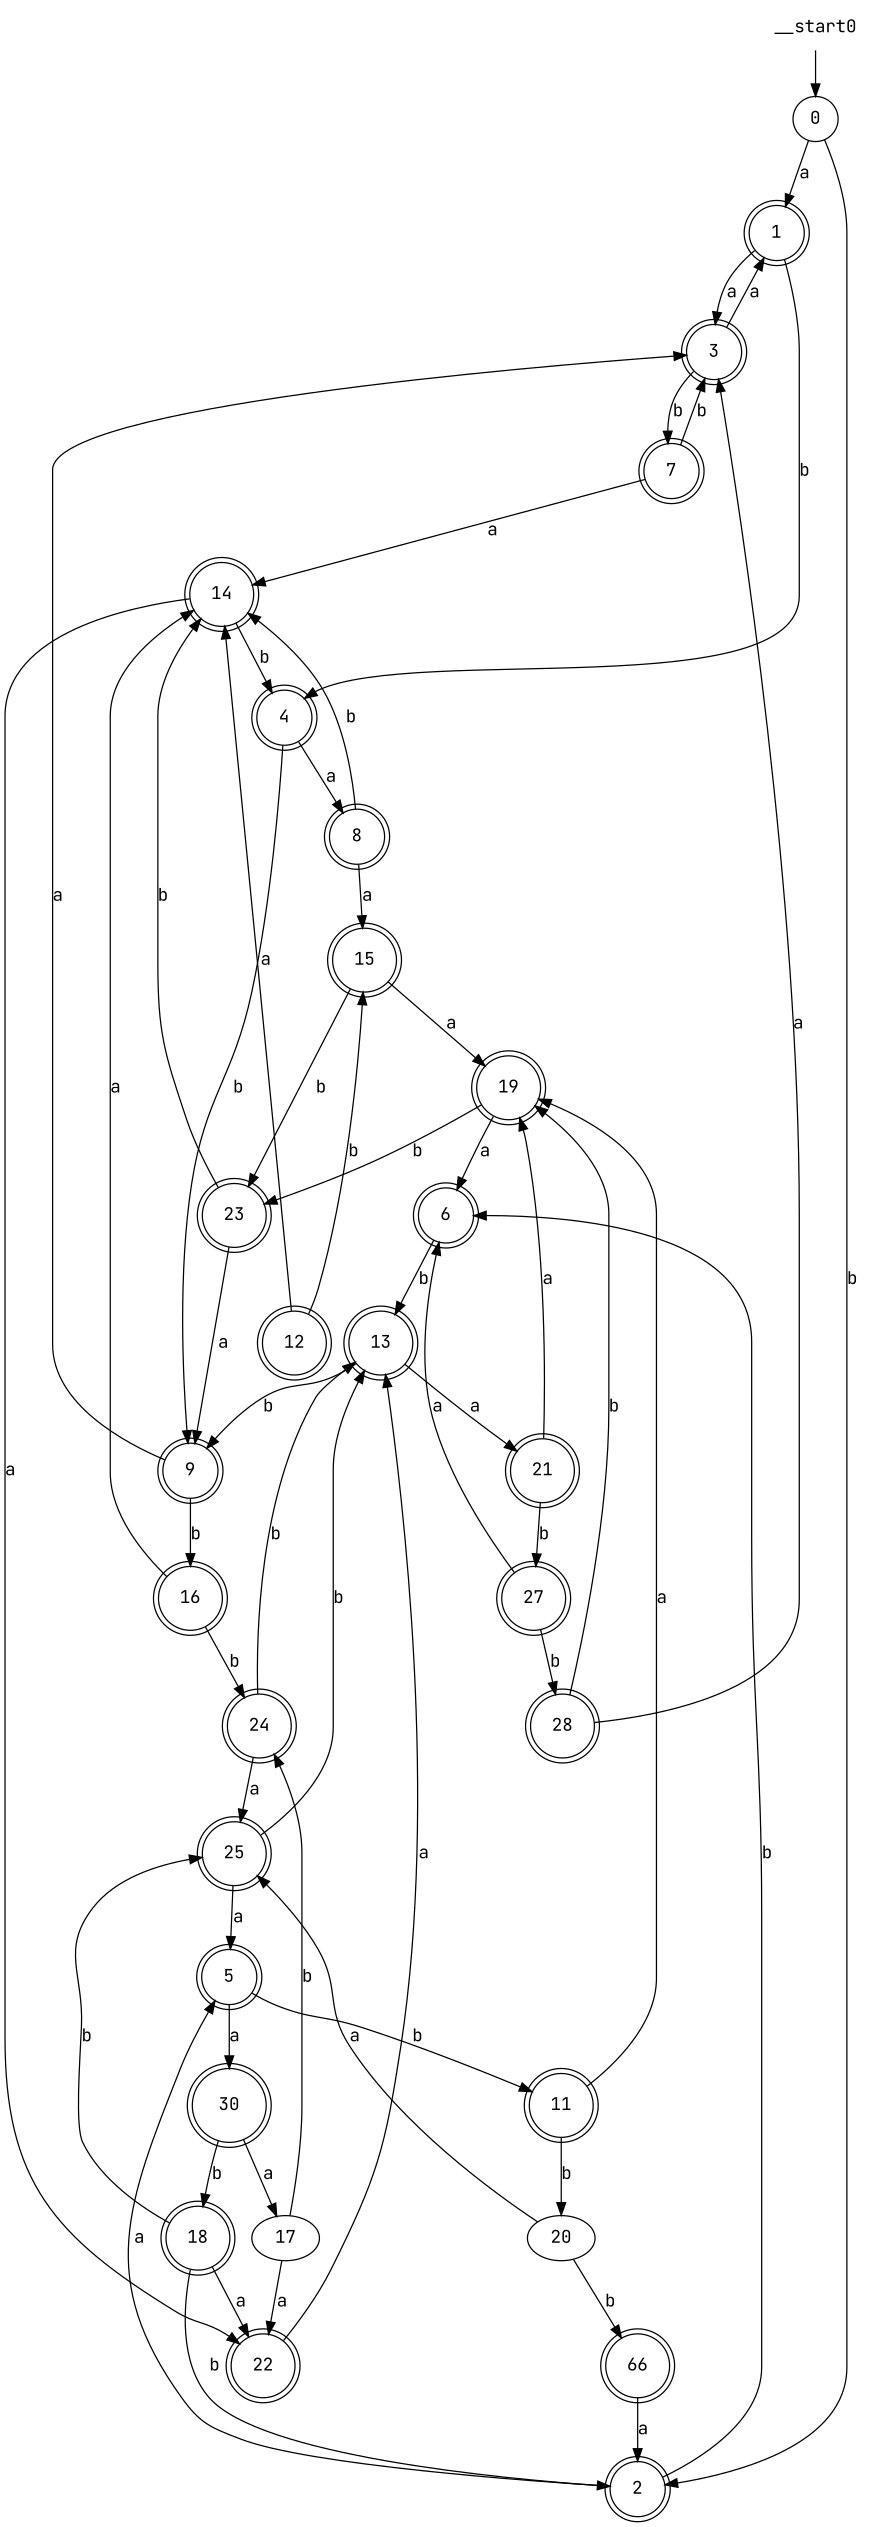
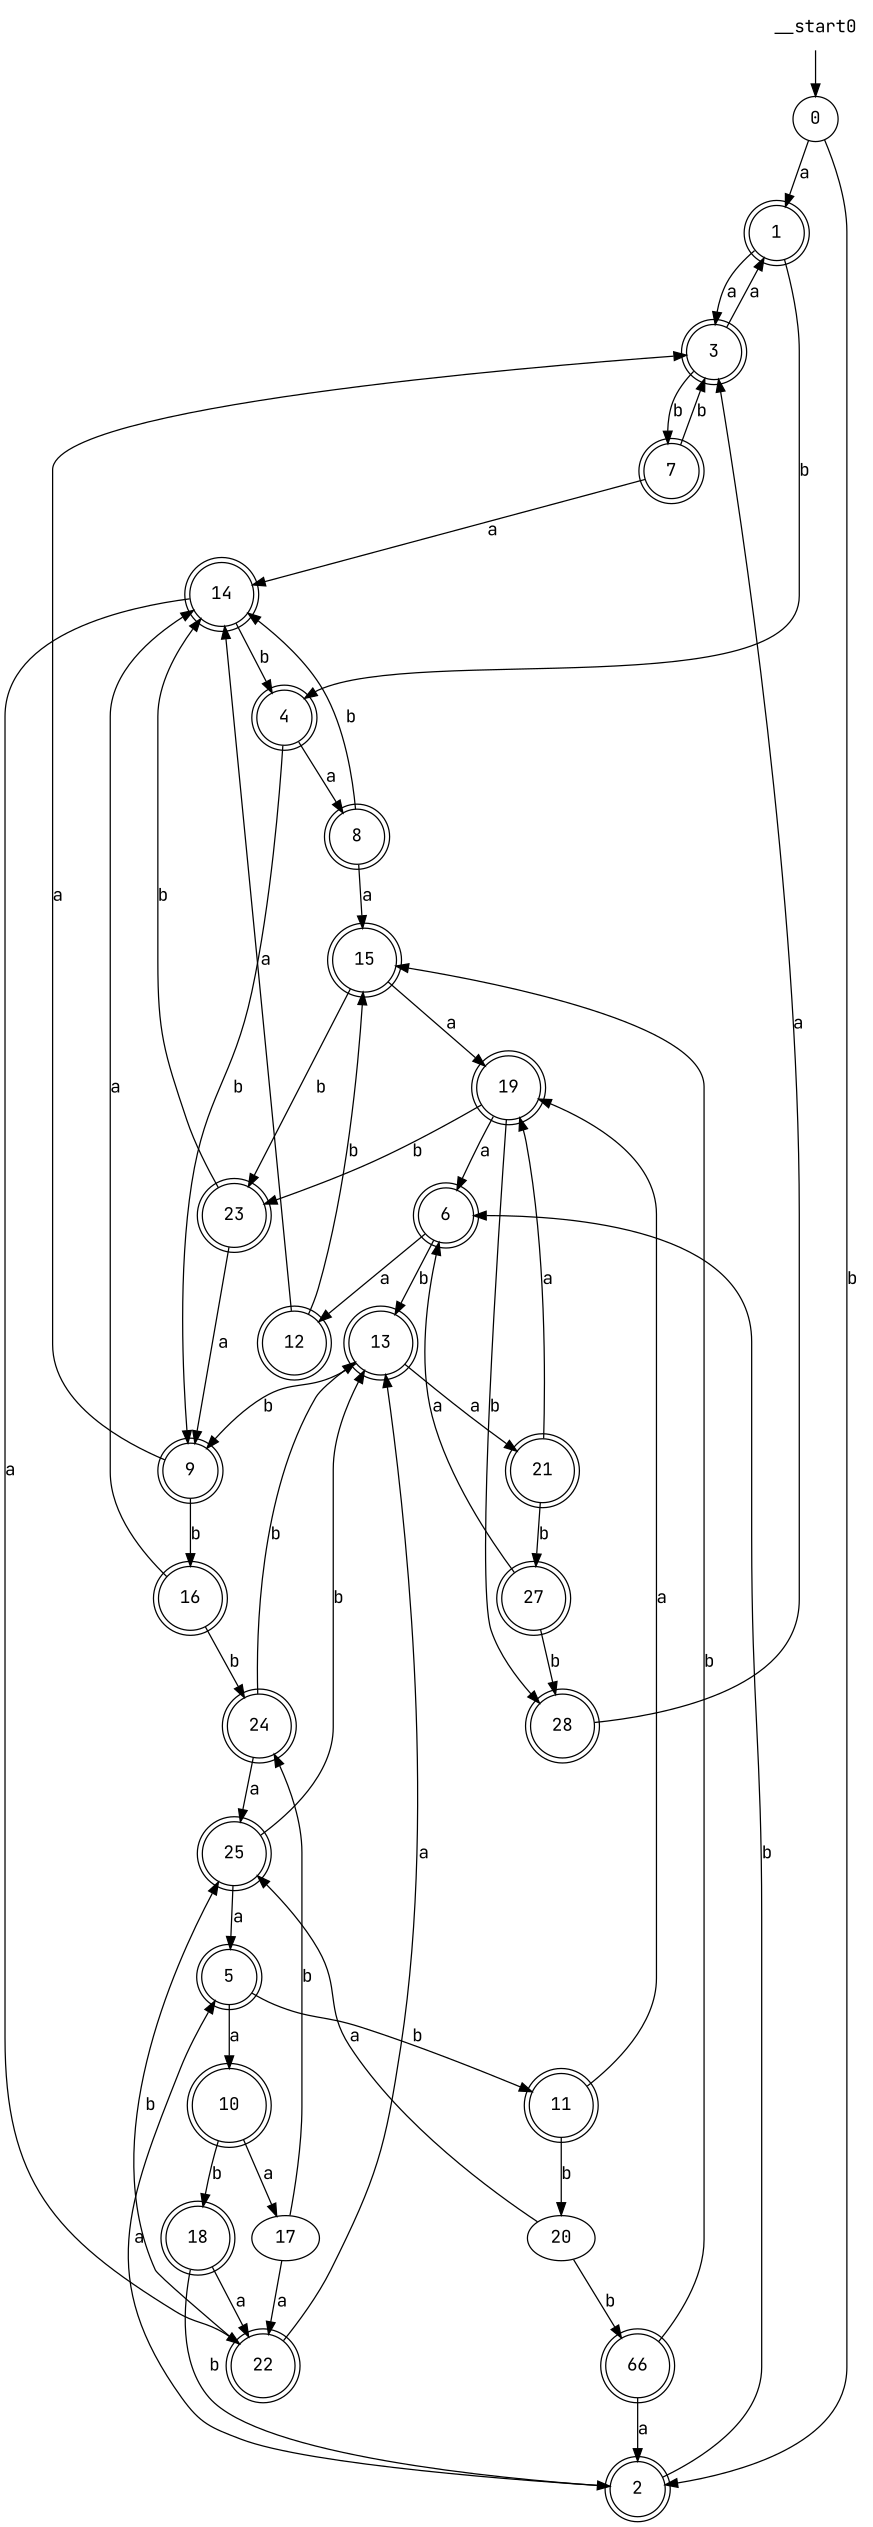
  digraph {
    fontname="JetBrains Mono"
    node [fontname="JetBrains Mono" shape=doublecircle]
    edge [fontname="JetBrains Mono"]
    __start0 [shape=none]
    0 [shape=circle]
    1
    2
    3
    4
    5
    6
    7
    8
    9
-   10 [label=30]
+   10
    11
    12
    13
    14
    15
    16
    17 [shape=""]
    18
    19
    20 [shape=""]
    21
    22
    23
    24
    25
    n28 [label=66]
    27
    28
    __start0 -> 0
    0 -> 1 [label=a]
    0 -> 2 [label=b]
    1 -> 3 [label=a]
    1 -> 4 [label=b]
    2 -> 5 [label=a]
    2 -> 6 [label=b]
    3 -> 1 [label=a]
    3 -> 7 [label=b]
    4 -> 8 [label=a]
    4 -> 9 [label=b]
    5 -> 10 [label=a]
    5 -> 11 [label=b]
+   6 -> 12 [label=a]
    6 -> 13 [label=b]
    7 -> 3 [label=b]
    7 -> 14 [label=a]
    8 -> 14 [label=b]
    8 -> 15 [label=a]
    9 -> 3 [label=a]
    9 -> 16 [label=b]
    10 -> 17 [label=a]
    10 -> 18 [label=b]
    11 -> 19 [label=a]
    11 -> 20 [label=b]
    12 -> 14 [label=a]
    12 -> 15 [label=b]
    13 -> 9 [label=b]
    13 -> 21 [label=a]
    14 -> 4 [label=b]
    14 -> 22 [label=a]
    15 -> 19 [label=a]
    15 -> 23 [label=b]
    16 -> 14 [label=a]
    16 -> 24 [label=b]
    17 -> 22 [label=a]
    17 -> 24 [label=b]
    18 -> 2 [label=b]
    18 -> 22 [label=a]
    19 -> 6 [label=a]
    19 -> 23 [label=b]
    20 -> 25 [label=a]
    20 -> n28 [label=b]
    21 -> 19 [label=a]
    21 -> 27 [label=b]
    22 -> 13 [label=a]
-   18 -> 25 [label=b]
+   22 -> 25 [label=b]
    23 -> 9 [label=a]
    23 -> 14 [label=b]
    24 -> 13 [label=b]
    24 -> 25 [label=a]
    25 -> 5 [label=a]
    25 -> 13 [label=b]
    n28 -> 2 [label=a]
+   n28 -> 15 [label=b]
    27 -> 6 [label=a]
    27 -> 28 [label=b]
    28 -> 3 [label=a]
-   28 -> 19 [label=b]
+   19 -> 28 [label=b]
  }
